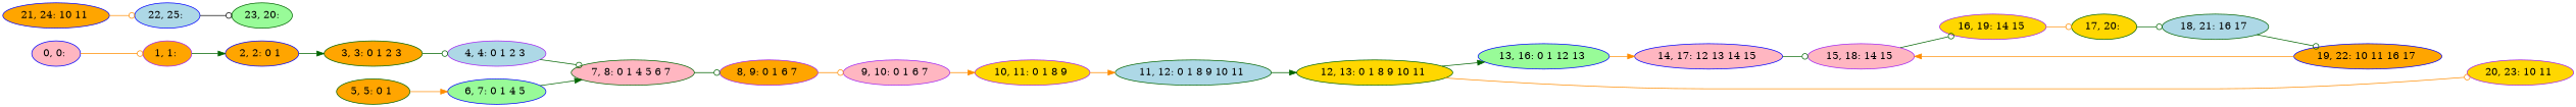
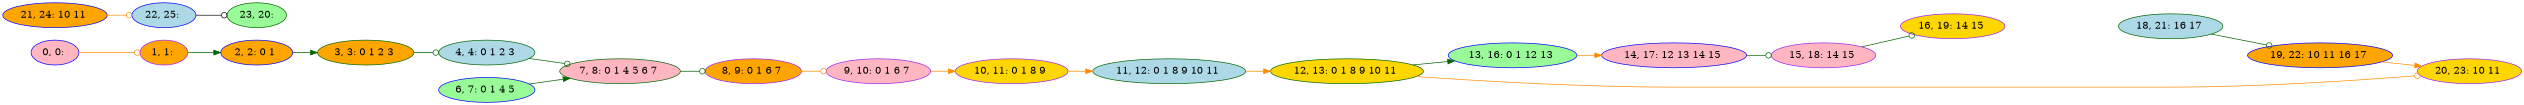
  digraph {
    rankdir=LR
    node [color=darkgreen fillcolor=orange style=filled]
    edge [arrowhead=odot color=darkgreen]
    n1 [color=blue fillcolor=lightpink label="0, 0: "]
    n2 [color=purple label="1, 1: "]
    n3 [color=blue label="2, 2: 0 1 "]
    n4 [label="3, 3: 0 1 2 3 "]
-   n5 [color=purple fillcolor=lightblue label="4, 4: 0 1 2 3 "]
+   n5 [fillcolor=lightblue label="4, 4: 0 1 2 3 "]
    n6 [fillcolor=lightpink label="7, 8: 0 1 4 5 6 7 "]
-   n7 [label="5, 5: 0 1 "]
    n8 [color=blue fillcolor=palegreen label="6, 7: 0 1 4 5 "]
    n9 [color=purple label="8, 9: 0 1 6 7 "]
    n10 [color=purple fillcolor=lightpink label="9, 10: 0 1 6 7 "]
    n11 [color=purple fillcolor=gold label="10, 11: 0 1 8 9 "]
    n12 [fillcolor=lightblue label="11, 12: 0 1 8 9 10 11 "]
    n13 [fillcolor=gold label="12, 13: 0 1 8 9 10 11 "]
    n14 [color=blue fillcolor=palegreen label="13, 16: 0 1 12 13 "]
    n15 [color=purple fillcolor=gold label="20, 23: 10 11 "]
    n16 [color=blue fillcolor=lightpink label="14, 17: 12 13 14 15 "]
    n17 [color=purple fillcolor=lightpink label="15, 18: 14 15 "]
    n18 [color=purple fillcolor=gold label="16, 19: 14 15 "]
-   n19 [fillcolor=gold label="17, 20: "]
    n20 [fillcolor=lightblue label="18, 21: 16 17 "]
    n21 [color=blue label="19, 22: 10 11 16 17 "]
    n22 [color=blue label="21, 24: 10 11 "]
    n23 [color=blue fillcolor=lightblue label="22, 25: "]
    n24 [fillcolor=palegreen label="23, 20:"]
    n1 -> n2 [color=darkorange]
    n2 -> n3 [arrowhead=normal]
    n3 -> n4 [arrowhead=normal]
    n4 -> n5
    n5 -> n6
    n6 -> n9
-   n7 -> n8 [arrowhead=normal color=darkorange]
    n8 -> n6 [arrowhead=normal]
    n9 -> n10 [color=darkorange]
    n10 -> n11 [arrowhead=normal color=darkorange]
    n11 -> n12 [arrowhead=normal color=darkorange]
-   n12 -> n13 [arrowhead=normal]
+   n12 -> n13 [arrowhead=normal color=darkorange]
    n13 -> n14 [arrowhead=normal]
    n13 -> n15 [color=darkorange]
    n14 -> n16 [arrowhead=normal color=darkorange]
    n16 -> n17
    n17 -> n18
-   n18 -> n19 [color=darkorange]
-   n19 -> n20
    n20 -> n21
-   n21 -> n17 [arrowhead=normal color=darkorange]
+   n21 -> n15 [arrowhead=normal color=darkorange]
    n22 -> n23 [color=darkorange]
    n23 -> n24 [color=black]
  }
